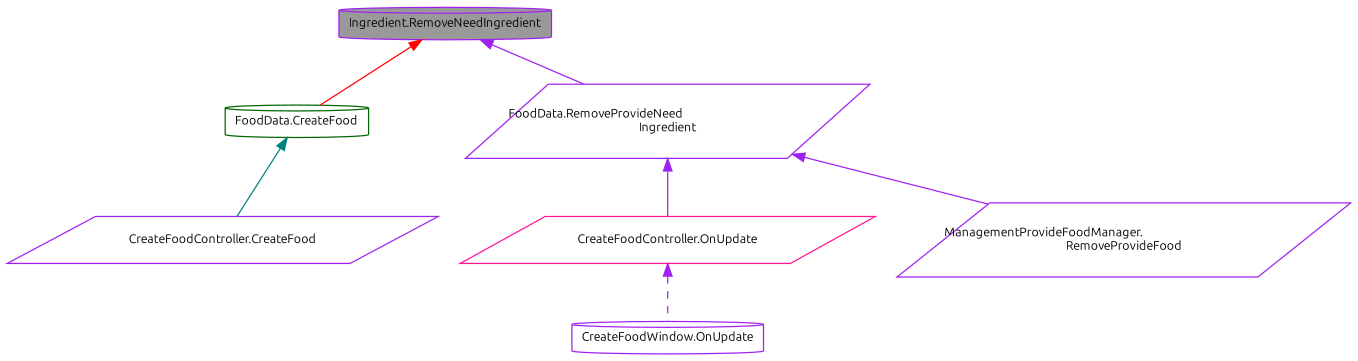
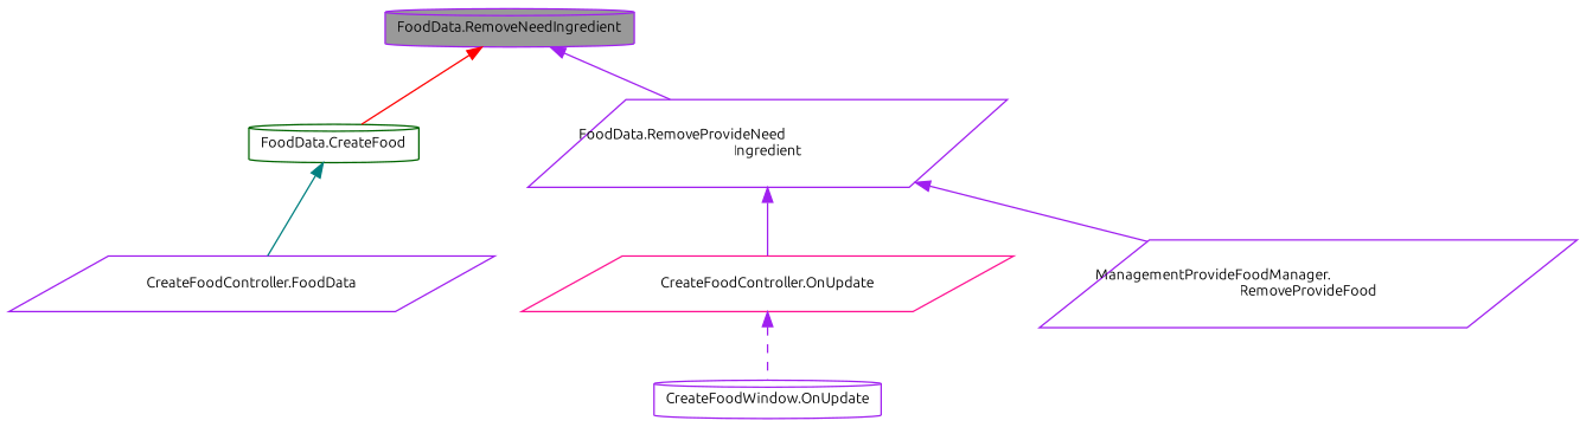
  digraph {
    fontname=Ubuntu
    rankdir=TB
    node [color=purple fillcolor=white fontname=Ubuntu fontsize=10 shape=parallelogram style=filled]
    edge [color=purple dir=back fontname=Ubuntu fontsize=10 labelfontname=Helvetica labelfontsize=10 style=solid]
-   n1 [fillcolor=grey60 fontcolor=black height=0.2 label="Ingredient.RemoveNeedIngredient" shape=cylinder width=0.4]
+   n1 [fillcolor=grey60 fontcolor=black height=0.2 label="FoodData.RemoveNeedIngredient" shape=cylinder width=0.4]
    n2 [color=darkgreen height=0.2 label="FoodData.CreateFood" shape=cylinder width=0.4]
    n3 [height=0.2 label="FoodData.RemoveProvideNeed\lIngredient" width=0.4]
-   n4 [height=0.2 label="CreateFoodController.CreateFood" width=0.4]
+   n4 [height=0.2 label="CreateFoodController.FoodData" width=0.4]
    n5 [color=deeppink height=0.2 label="CreateFoodController.OnUpdate" width=0.4]
    n6 [height=0.2 label="ManagementProvideFoodManager.\lRemoveProvideFood" width=0.4]
    n7 [height=0.2 label="CreateFoodWindow.OnUpdate" shape=cylinder width=0.4]
    n1 -> n2 [color=red]
    n1 -> n3
    n2 -> n4 [color=teal]
    n3 -> n5
    n3 -> n6
    n5 -> n7 [style=dashed]
  }
